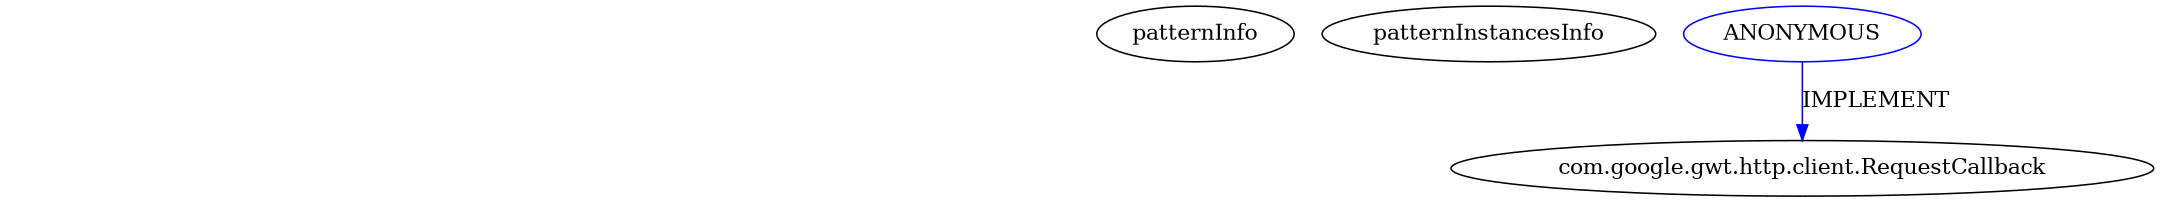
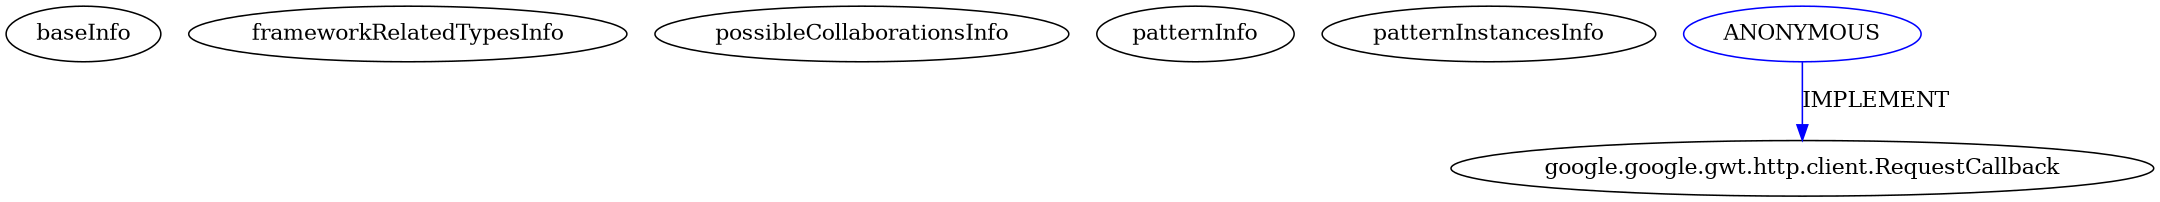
  digraph {
+   baseInfo [category=pattern graphId=284 isAnonymous=false possibleRelation=false]
+   frameworkRelatedTypesInfo
+   possibleCollaborationsInfo
    patternInfo [frequency=2.0 patternRootClient=null]
    patternInstancesInfo [0="12010994-GLI-TP1~/12010994-GLI-TP1/GLI-TP1-master/src/main/java/fr/istic/m2gl/gli/client/gli.java~gli~1" 1="12010994-GLI-TP1~/12010994-GLI-TP1/GLI-TP1-master/src/main/java/fr/istic/m2gl/gli/client/TableWidget.java~TableWidget~8"]
-   n6 [isFrameworkType=false label="com.google.gwt.http.client.RequestCallback" vertexType=FRAMEWORK_INTERFACE_TYPE]
+   n6 [isFrameworkType=false label="google.google.gwt.http.client.RequestCallback" vertexType=FRAMEWORK_INTERFACE_TYPE]
    n7 [color=blue isFrameworkType=false label=ANONYMOUS vertexType=REFERENCE_ANONYMOUS_DECLARATION]
    n7 -> n6 [color=blue label=IMPLEMENT]
  }
